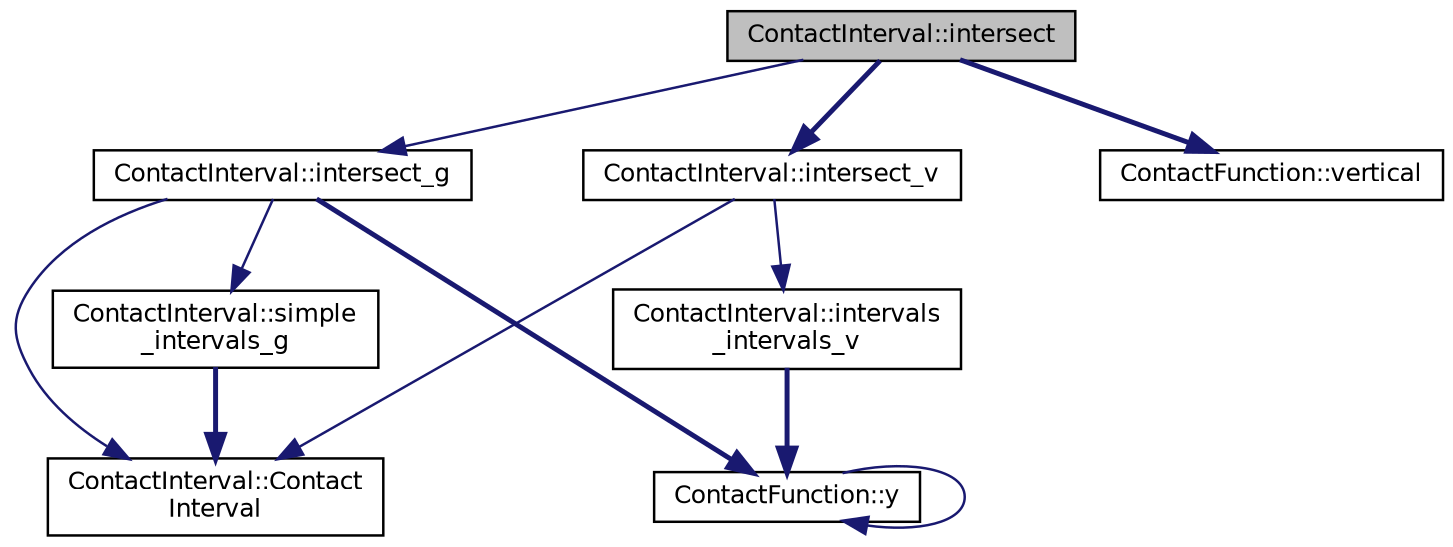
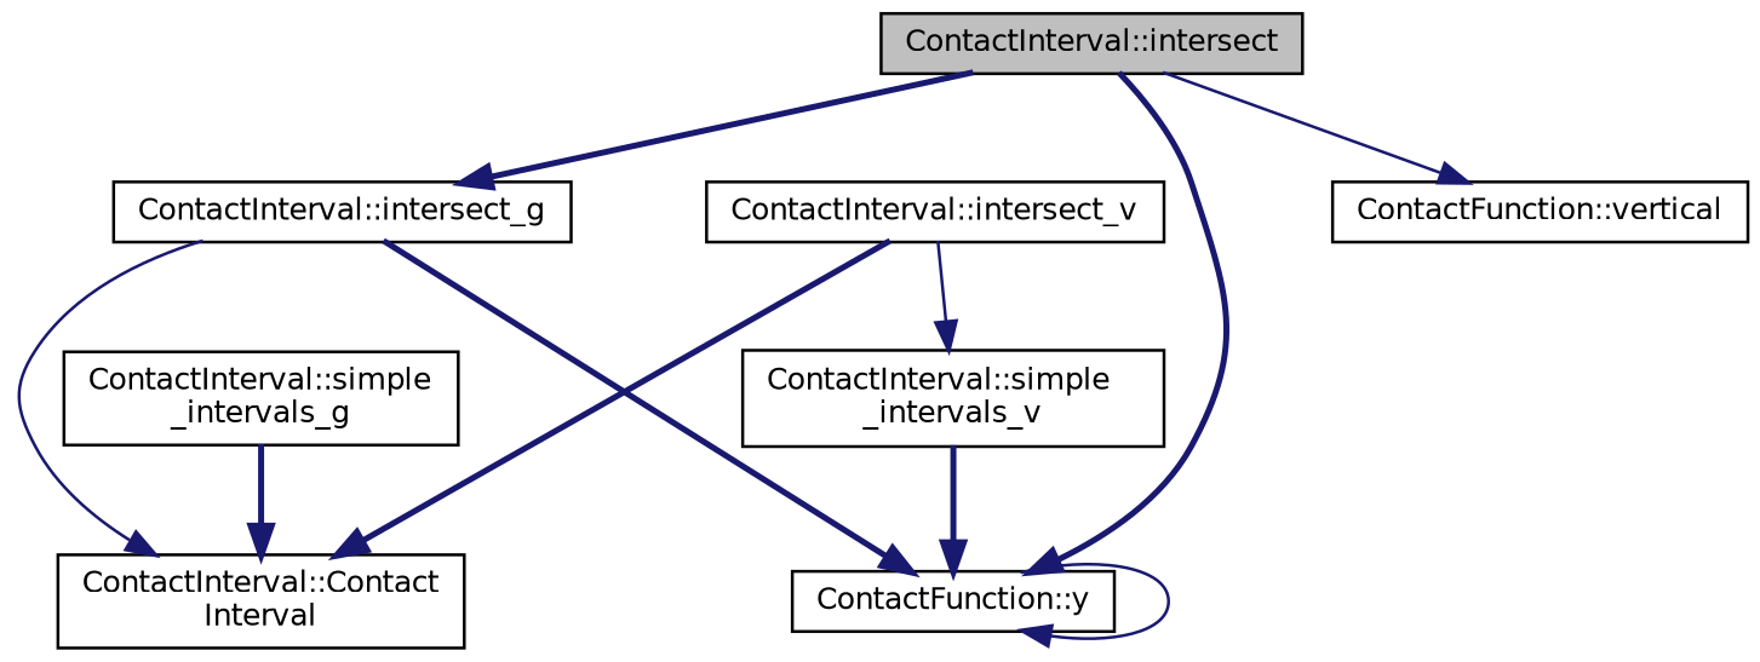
  digraph {
    rankdir=TB
    node [color=black fillcolor=white fontname=Helvetica fontsize=10 shape=record style=filled]
    edge [color=midnightblue fontname=Helvetica fontsize=10 labelfontname=Helvetica labelfontsize=10 style=solid]
    n1 [fillcolor=grey75 fontcolor=black height=0.2 label="ContactInterval::intersect" width=0.4]
    n2 [height=0.2 label="ContactInterval::intersect_g" width=0.4]
    n3 [height=0.2 label="ContactInterval::intersect_v" width=0.4]
    n4 [height=0.2 label="ContactFunction::vertical" width=0.4]
    n5 [height=0.2 label="ContactInterval::Contact\lInterval" width=0.4]
    n6 [height=0.2 label="ContactInterval::simple\l_intervals_g" width=0.4]
    n7 [height=0.2 label="ContactFunction::y" width=0.4]
-   n8 [height=0.2 label="ContactInterval::intervals\l_intervals_v" width=0.4]
-   n1 -> n2
-   n1 -> n3 [style=bold]
-   n1 -> n4 [style=bold]
+   n8 [height=0.2 label="ContactInterval::simple\l_intervals_v" width=0.4]
+   n1 -> n2 [style=bold]
+   n1 -> n7 [style=bold]
+   n1 -> n4
    n2 -> n5
-   n2 -> n6
    n2 -> n7 [style=bold]
-   n3 -> n5
+   n3 -> n5 [style=bold]
    n3 -> n8
    n6 -> n5 [style=bold]
    n7 -> n7
    n8 -> n7 [style=bold]
  }
